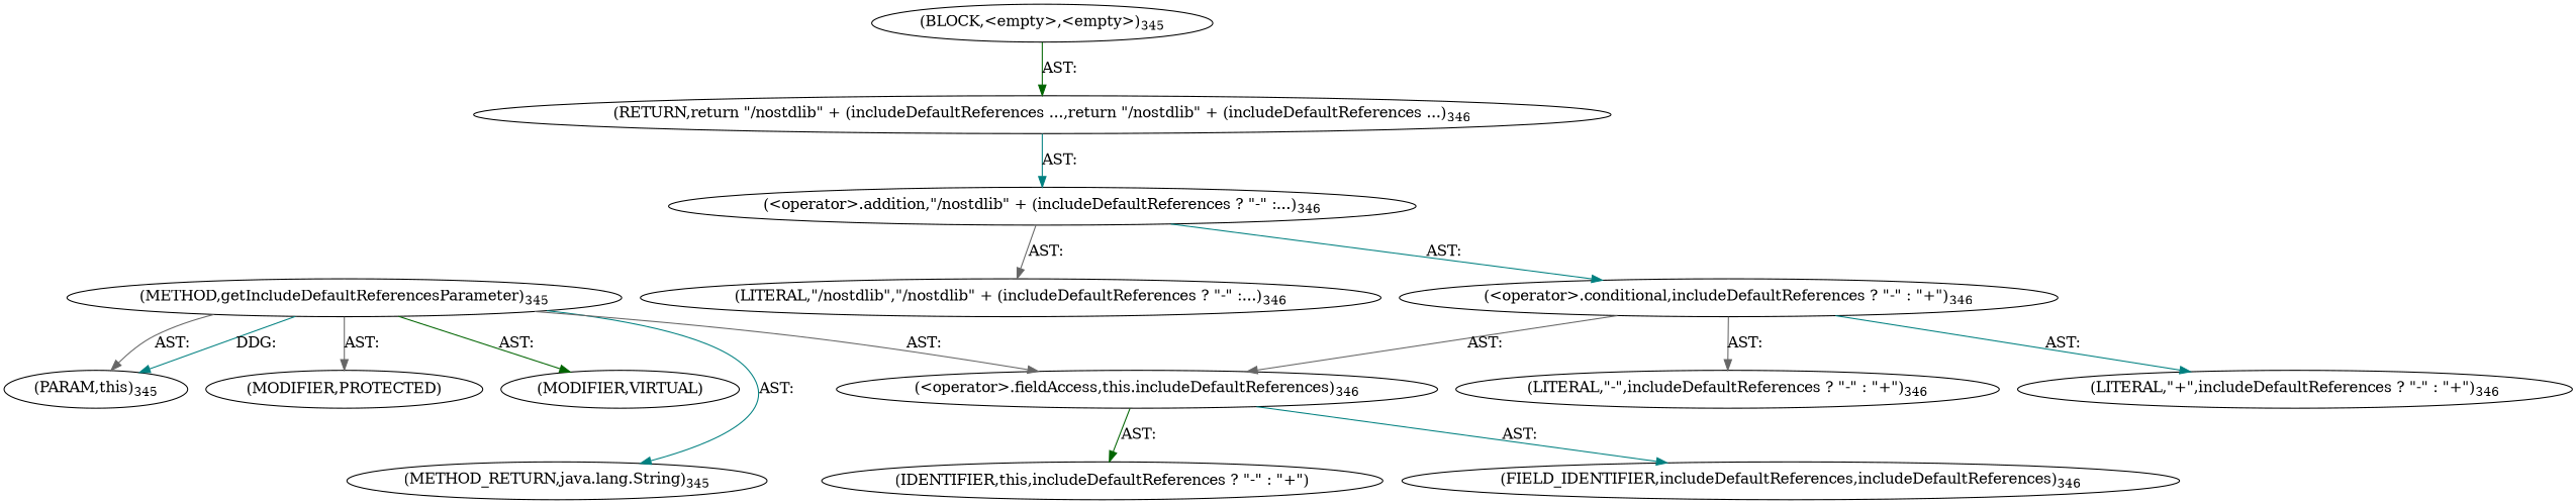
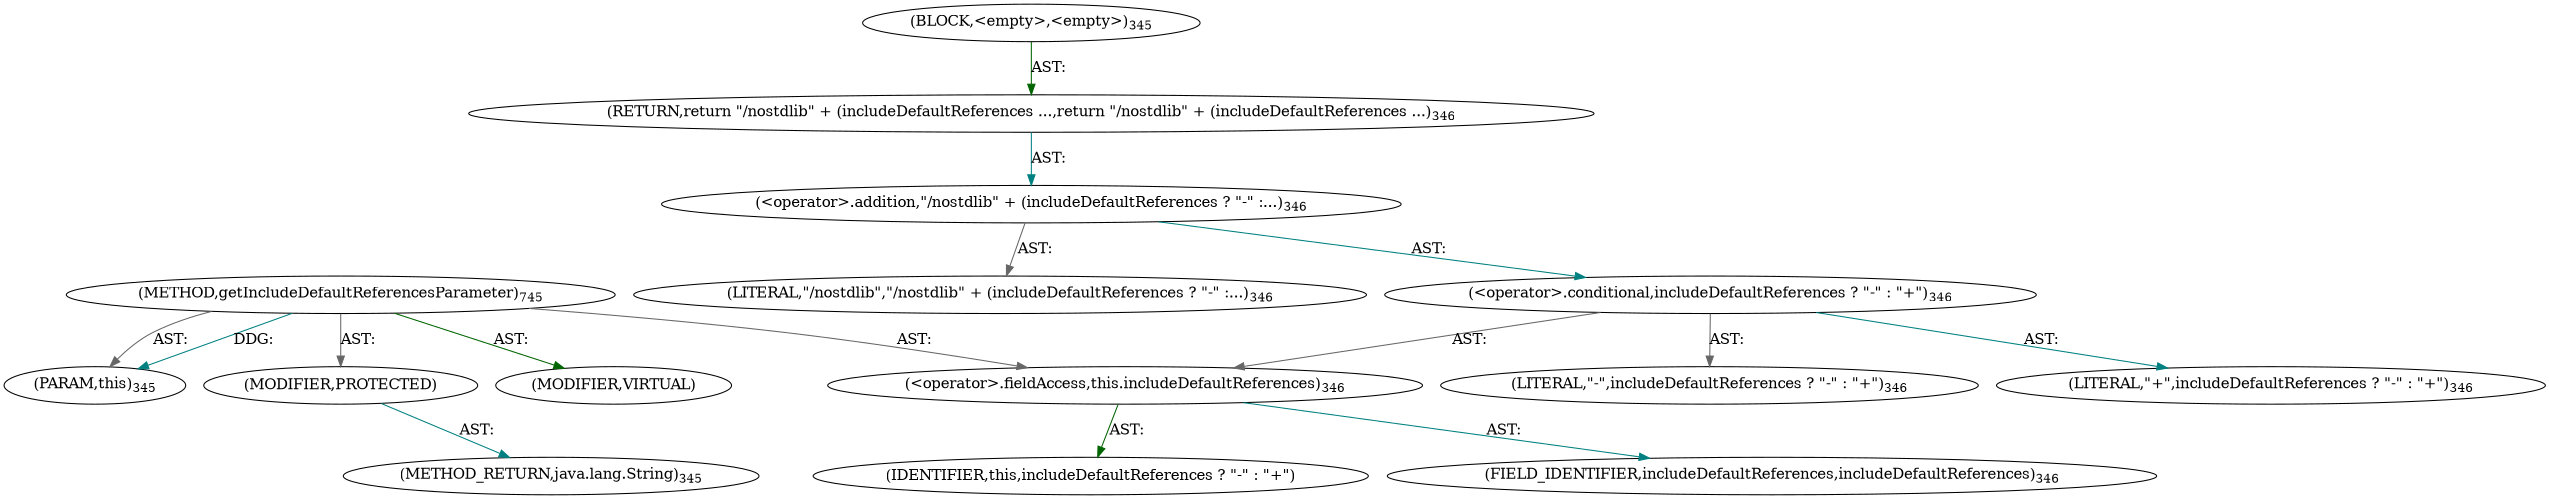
  digraph {
    edge [color=gray40]
-   n1 [label=<(METHOD,getIncludeDefaultReferencesParameter)<SUB>345</SUB>>]
+   n1 [label=<(METHOD,getIncludeDefaultReferencesParameter)<SUB>745</SUB>>]
    n2 [label=<(PARAM,this)<SUB>345</SUB>>]
    n3 [label=<(MODIFIER,PROTECTED)>]
    n4 [label=<(MODIFIER,VIRTUAL)>]
    n5 [label=<(METHOD_RETURN,java.lang.String)<SUB>345</SUB>>]
    n6 [label=<(&lt;operator&gt;.fieldAccess,this.includeDefaultReferences)<SUB>346</SUB>>]
    n7 [label=<(BLOCK,&lt;empty&gt;,&lt;empty&gt;)<SUB>345</SUB>>]
    n8 [label=<(RETURN,return &quot;/nostdlib&quot; + (includeDefaultReferences ...,return &quot;/nostdlib&quot; + (includeDefaultReferences ...)<SUB>346</SUB>>]
    n9 [label=<(&lt;operator&gt;.addition,&quot;/nostdlib&quot; + (includeDefaultReferences ? &quot;-&quot; :...)<SUB>346</SUB>>]
    n10 [label=<(LITERAL,&quot;/nostdlib&quot;,&quot;/nostdlib&quot; + (includeDefaultReferences ? &quot;-&quot; :...)<SUB>346</SUB>>]
    n11 [label=<(&lt;operator&gt;.conditional,includeDefaultReferences ? &quot;-&quot; : &quot;+&quot;)<SUB>346</SUB>>]
    n12 [label=<(LITERAL,&quot;-&quot;,includeDefaultReferences ? &quot;-&quot; : &quot;+&quot;)<SUB>346</SUB>>]
    n13 [label=<(LITERAL,&quot;+&quot;,includeDefaultReferences ? &quot;-&quot; : &quot;+&quot;)<SUB>346</SUB>>]
    n14 [label=<(IDENTIFIER,this,includeDefaultReferences ? &quot;-&quot; : &quot;+&quot;)>]
    n15 [label=<(FIELD_IDENTIFIER,includeDefaultReferences,includeDefaultReferences)<SUB>346</SUB>>]
    n1 -> n2 [label="AST: "]
    n1 -> n2 [color=teal label="DDG: "]
    n1 -> n3 [label="AST: "]
    n1 -> n4 [color=darkgreen label="AST: "]
-   n1 -> n5 [color=teal label="AST: "]
+   n3 -> n5 [color=teal label="AST: "]
    n1 -> n6 [label="AST: "]
    n6 -> n14 [color=darkgreen label="AST: "]
    n6 -> n15 [color=teal label="AST: "]
    n7 -> n8 [color=darkgreen label="AST: "]
    n8 -> n9 [color=teal label="AST: "]
    n9 -> n10 [label="AST: "]
    n9 -> n11 [color=teal label="AST: "]
    n11 -> n6 [label="AST: "]
    n11 -> n12 [label="AST: "]
    n11 -> n13 [color=teal label="AST: "]
  }
